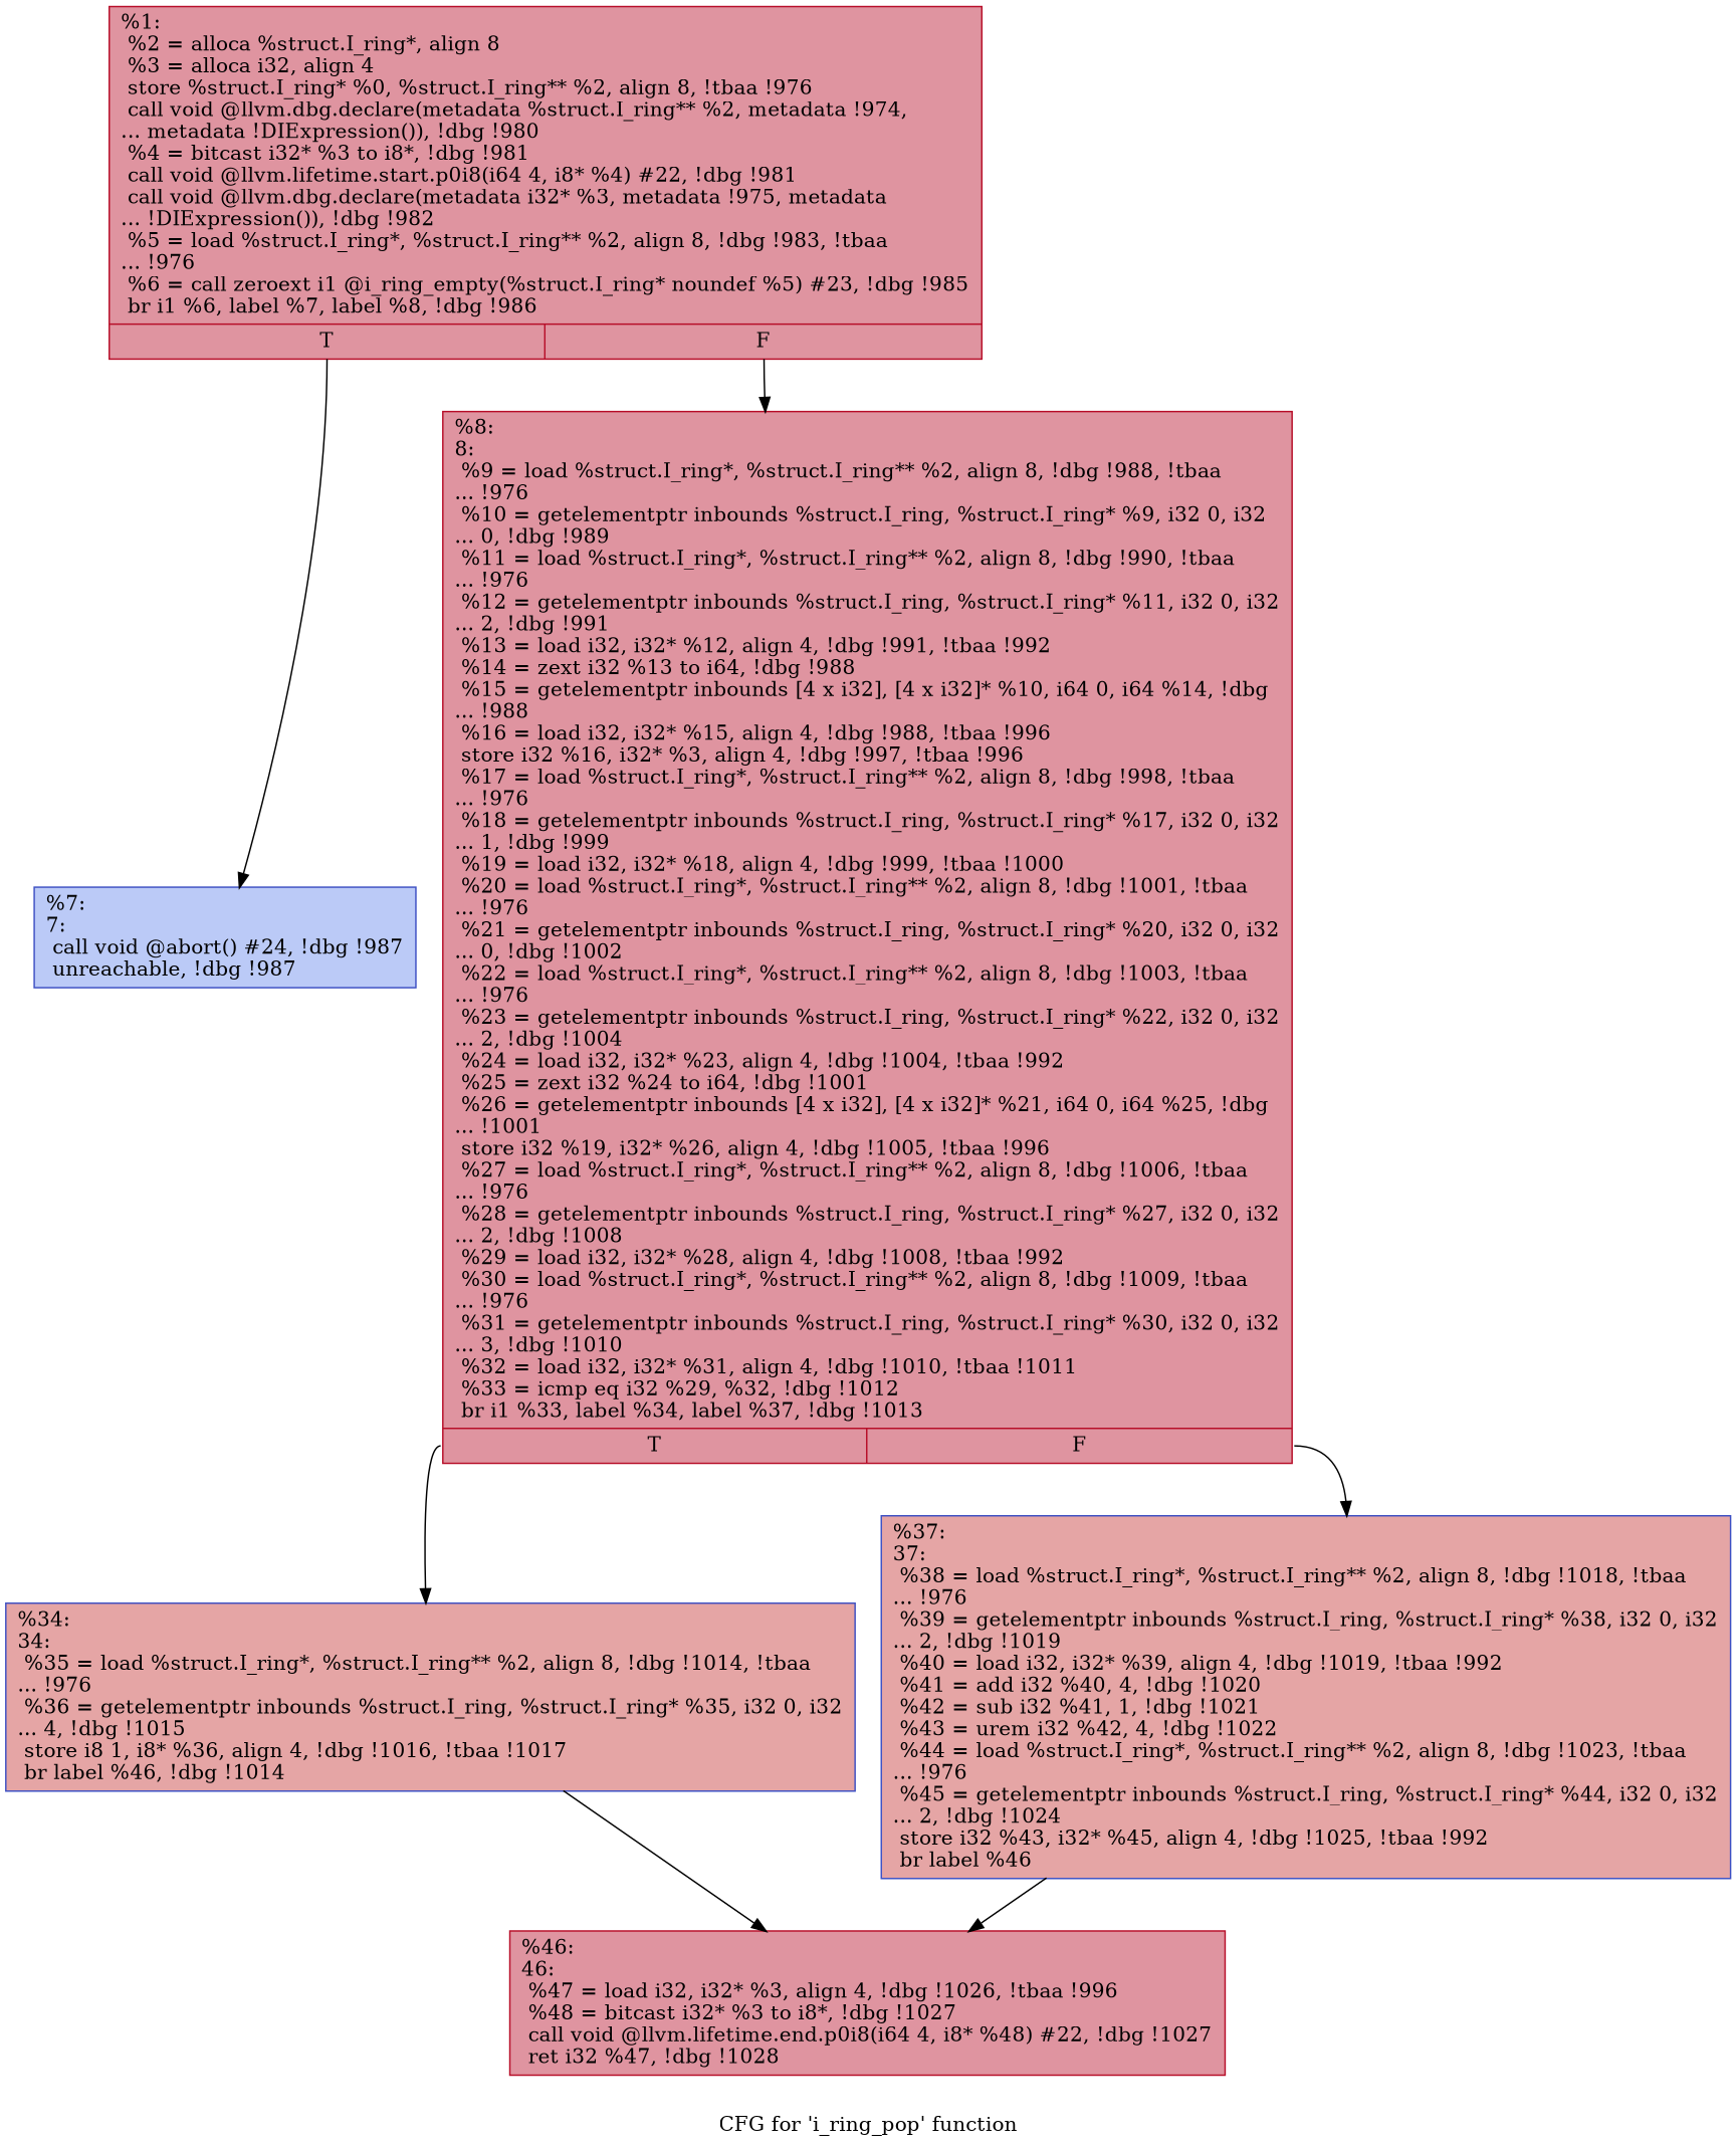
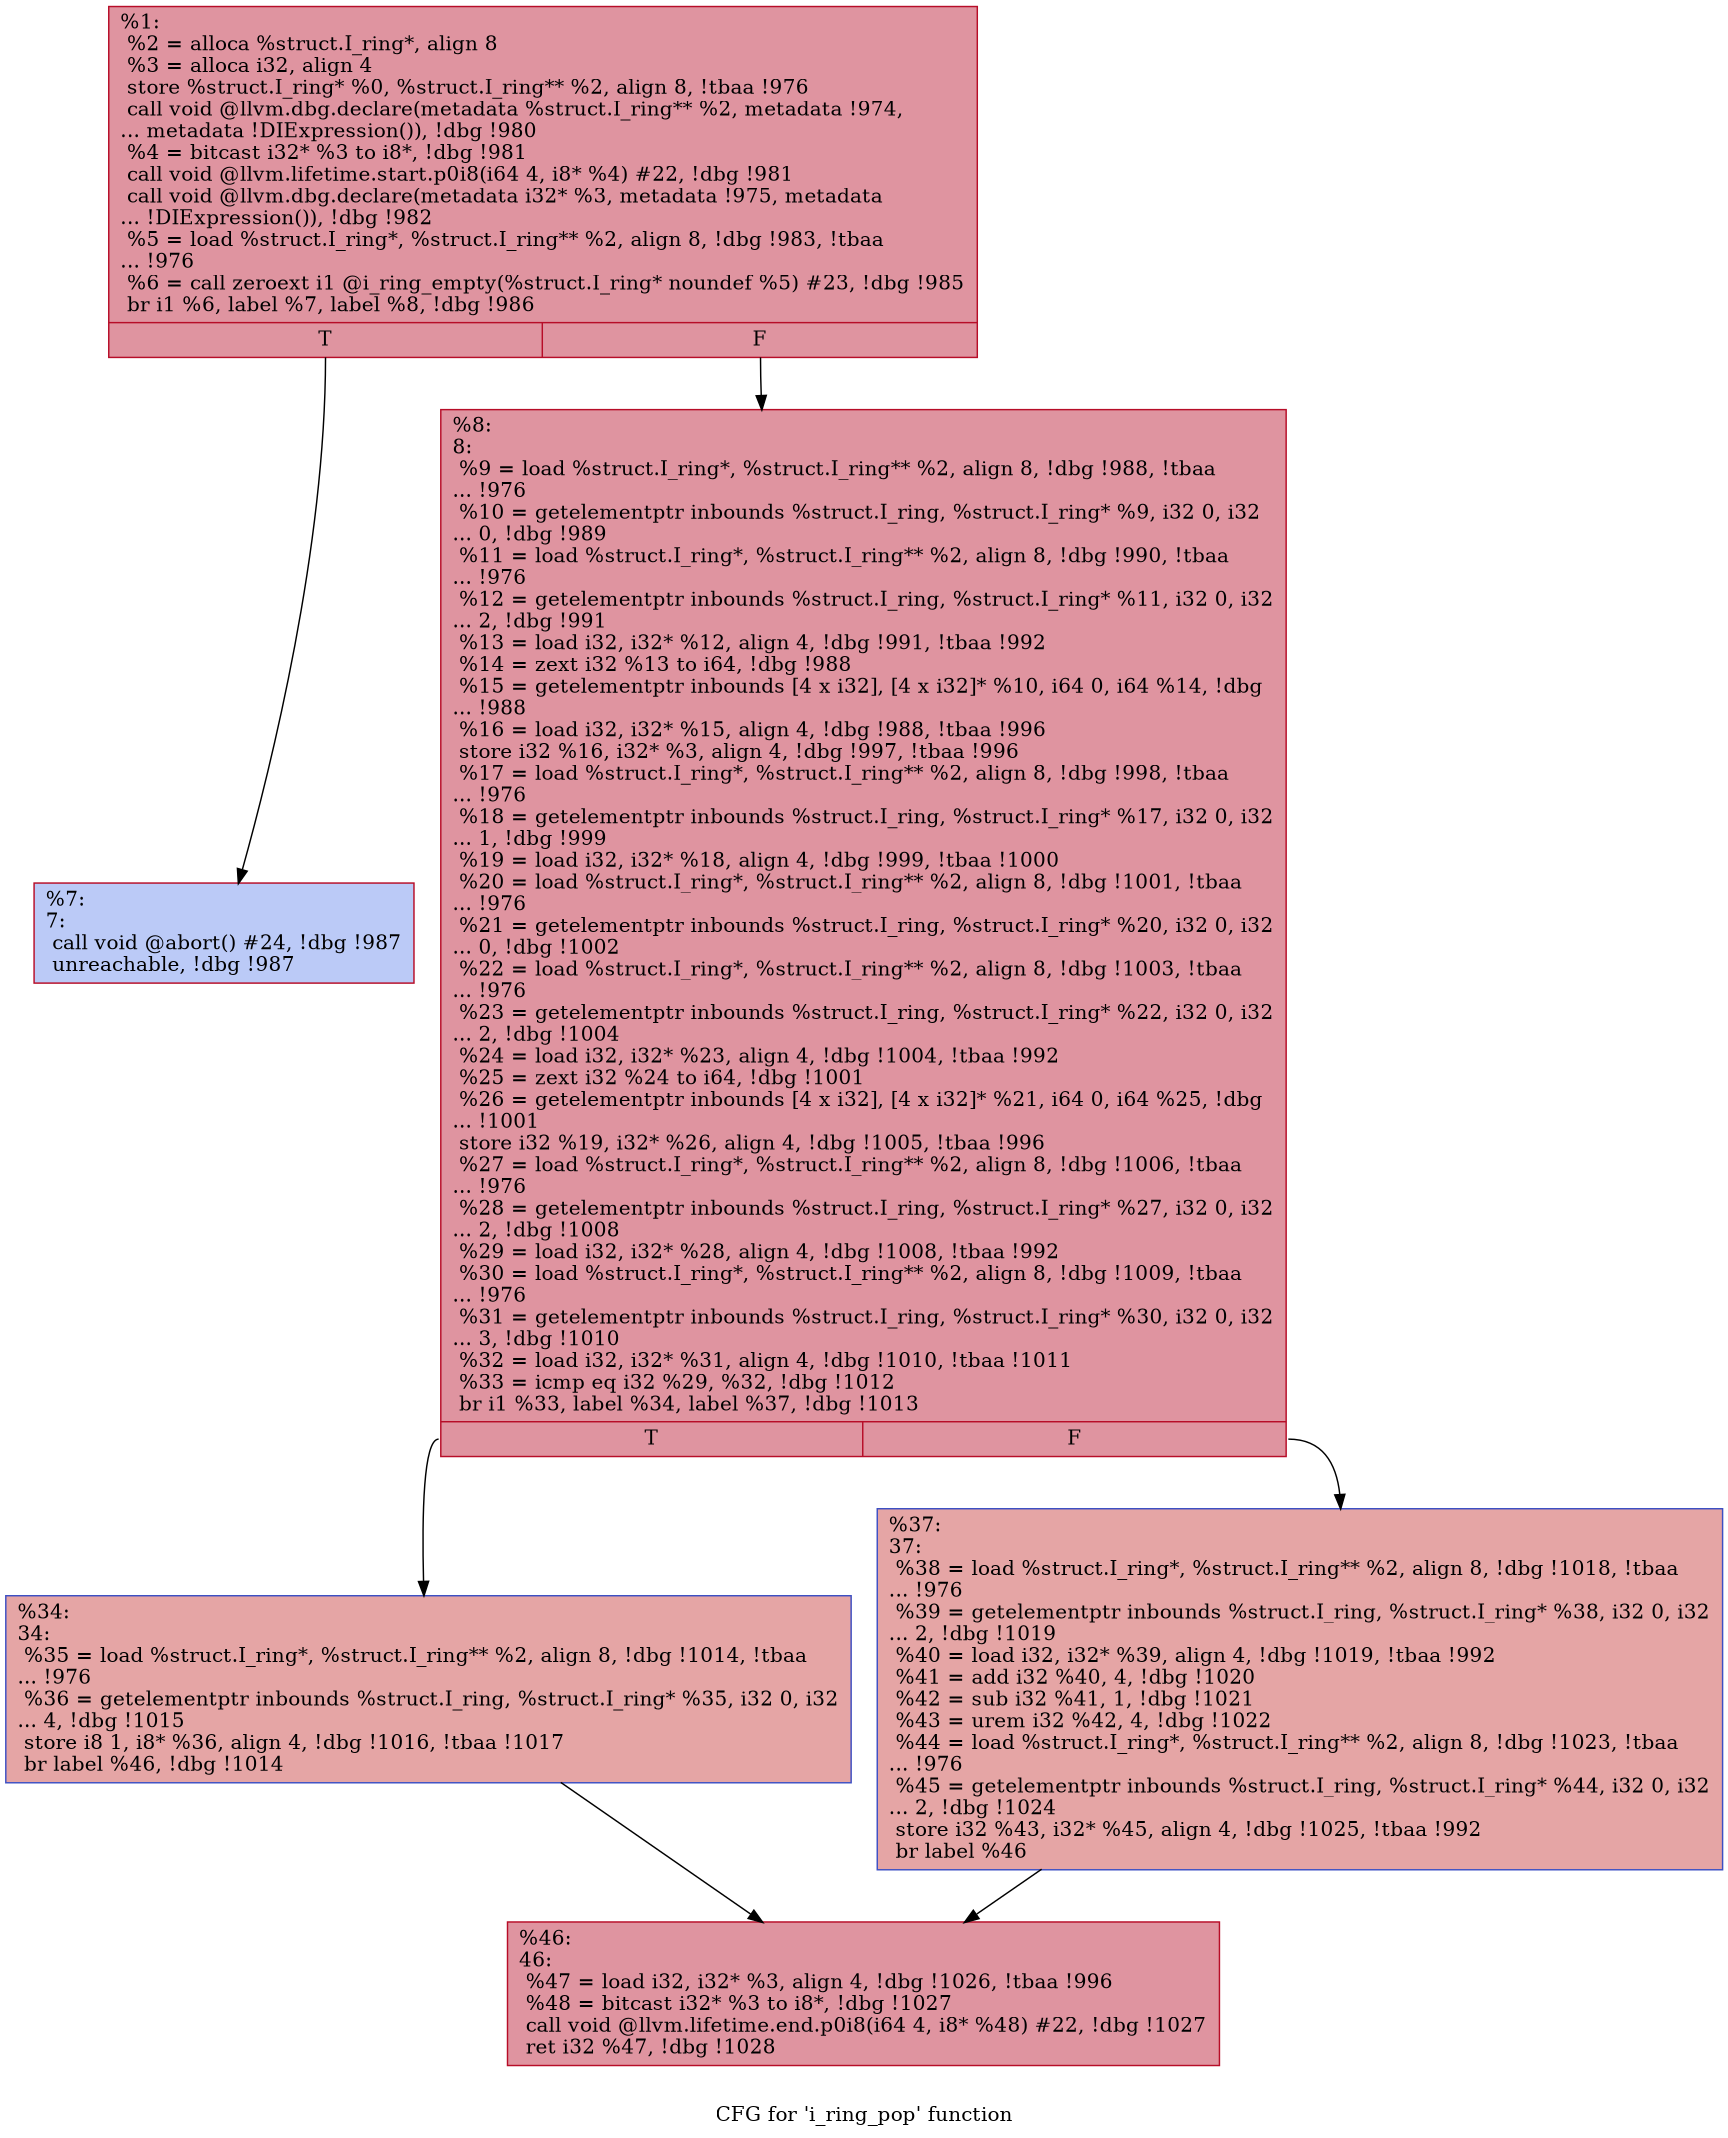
  digraph {
    label="CFG for 'i_ring_pop' function"
    node [color="#b70d28ff" fillcolor="#b70d2870" shape=record style=filled]
    n1 [label="{%1:\l  %2 = alloca %struct.I_ring*, align 8\l  %3 = alloca i32, align 4\l  store %struct.I_ring* %0, %struct.I_ring** %2, align 8, !tbaa !976\l  call void @llvm.dbg.declare(metadata %struct.I_ring** %2, metadata !974,\l... metadata !DIExpression()), !dbg !980\l  %4 = bitcast i32* %3 to i8*, !dbg !981\l  call void @llvm.lifetime.start.p0i8(i64 4, i8* %4) #22, !dbg !981\l  call void @llvm.dbg.declare(metadata i32* %3, metadata !975, metadata\l... !DIExpression()), !dbg !982\l  %5 = load %struct.I_ring*, %struct.I_ring** %2, align 8, !dbg !983, !tbaa\l... !976\l  %6 = call zeroext i1 @i_ring_empty(%struct.I_ring* noundef %5) #23, !dbg !985\l  br i1 %6, label %7, label %8, !dbg !986\l|{<s0>T|<s1>F}}"]
-   n2 [color="#3d50c3ff" fillcolor="#6687ed70" label="{%7:\l7:                                                \l  call void @abort() #24, !dbg !987\l  unreachable, !dbg !987\l}"]
+   n2 [fillcolor="#6687ed70" label="{%7:\l7:                                                \l  call void @abort() #24, !dbg !987\l  unreachable, !dbg !987\l}"]
    n3 [label="{%8:\l8:                                                \l  %9 = load %struct.I_ring*, %struct.I_ring** %2, align 8, !dbg !988, !tbaa\l... !976\l  %10 = getelementptr inbounds %struct.I_ring, %struct.I_ring* %9, i32 0, i32\l... 0, !dbg !989\l  %11 = load %struct.I_ring*, %struct.I_ring** %2, align 8, !dbg !990, !tbaa\l... !976\l  %12 = getelementptr inbounds %struct.I_ring, %struct.I_ring* %11, i32 0, i32\l... 2, !dbg !991\l  %13 = load i32, i32* %12, align 4, !dbg !991, !tbaa !992\l  %14 = zext i32 %13 to i64, !dbg !988\l  %15 = getelementptr inbounds [4 x i32], [4 x i32]* %10, i64 0, i64 %14, !dbg\l... !988\l  %16 = load i32, i32* %15, align 4, !dbg !988, !tbaa !996\l  store i32 %16, i32* %3, align 4, !dbg !997, !tbaa !996\l  %17 = load %struct.I_ring*, %struct.I_ring** %2, align 8, !dbg !998, !tbaa\l... !976\l  %18 = getelementptr inbounds %struct.I_ring, %struct.I_ring* %17, i32 0, i32\l... 1, !dbg !999\l  %19 = load i32, i32* %18, align 4, !dbg !999, !tbaa !1000\l  %20 = load %struct.I_ring*, %struct.I_ring** %2, align 8, !dbg !1001, !tbaa\l... !976\l  %21 = getelementptr inbounds %struct.I_ring, %struct.I_ring* %20, i32 0, i32\l... 0, !dbg !1002\l  %22 = load %struct.I_ring*, %struct.I_ring** %2, align 8, !dbg !1003, !tbaa\l... !976\l  %23 = getelementptr inbounds %struct.I_ring, %struct.I_ring* %22, i32 0, i32\l... 2, !dbg !1004\l  %24 = load i32, i32* %23, align 4, !dbg !1004, !tbaa !992\l  %25 = zext i32 %24 to i64, !dbg !1001\l  %26 = getelementptr inbounds [4 x i32], [4 x i32]* %21, i64 0, i64 %25, !dbg\l... !1001\l  store i32 %19, i32* %26, align 4, !dbg !1005, !tbaa !996\l  %27 = load %struct.I_ring*, %struct.I_ring** %2, align 8, !dbg !1006, !tbaa\l... !976\l  %28 = getelementptr inbounds %struct.I_ring, %struct.I_ring* %27, i32 0, i32\l... 2, !dbg !1008\l  %29 = load i32, i32* %28, align 4, !dbg !1008, !tbaa !992\l  %30 = load %struct.I_ring*, %struct.I_ring** %2, align 8, !dbg !1009, !tbaa\l... !976\l  %31 = getelementptr inbounds %struct.I_ring, %struct.I_ring* %30, i32 0, i32\l... 3, !dbg !1010\l  %32 = load i32, i32* %31, align 4, !dbg !1010, !tbaa !1011\l  %33 = icmp eq i32 %29, %32, !dbg !1012\l  br i1 %33, label %34, label %37, !dbg !1013\l|{<s0>T|<s1>F}}"]
    n4 [color="#3d50c3ff" fillcolor="#c5333470" label="{%34:\l34:                                               \l  %35 = load %struct.I_ring*, %struct.I_ring** %2, align 8, !dbg !1014, !tbaa\l... !976\l  %36 = getelementptr inbounds %struct.I_ring, %struct.I_ring* %35, i32 0, i32\l... 4, !dbg !1015\l  store i8 1, i8* %36, align 4, !dbg !1016, !tbaa !1017\l  br label %46, !dbg !1014\l}"]
    n5 [color="#3d50c3ff" fillcolor="#c5333470" label="{%37:\l37:                                               \l  %38 = load %struct.I_ring*, %struct.I_ring** %2, align 8, !dbg !1018, !tbaa\l... !976\l  %39 = getelementptr inbounds %struct.I_ring, %struct.I_ring* %38, i32 0, i32\l... 2, !dbg !1019\l  %40 = load i32, i32* %39, align 4, !dbg !1019, !tbaa !992\l  %41 = add i32 %40, 4, !dbg !1020\l  %42 = sub i32 %41, 1, !dbg !1021\l  %43 = urem i32 %42, 4, !dbg !1022\l  %44 = load %struct.I_ring*, %struct.I_ring** %2, align 8, !dbg !1023, !tbaa\l... !976\l  %45 = getelementptr inbounds %struct.I_ring, %struct.I_ring* %44, i32 0, i32\l... 2, !dbg !1024\l  store i32 %43, i32* %45, align 4, !dbg !1025, !tbaa !992\l  br label %46\l}"]
    n6 [label="{%46:\l46:                                               \l  %47 = load i32, i32* %3, align 4, !dbg !1026, !tbaa !996\l  %48 = bitcast i32* %3 to i8*, !dbg !1027\l  call void @llvm.lifetime.end.p0i8(i64 4, i8* %48) #22, !dbg !1027\l  ret i32 %47, !dbg !1028\l}"]
    n1 -> n2 [tailport=s0]
    n1 -> n3 [tailport=s1]
    n3 -> n4 [tailport=s0]
    n3 -> n5 [tailport=s1]
    n4 -> n6
    n5 -> n6
  }
